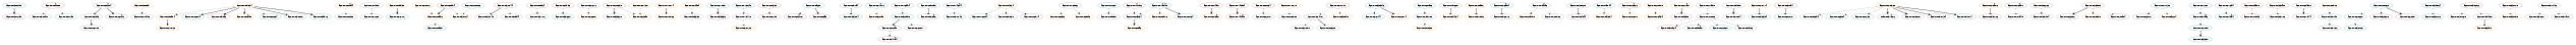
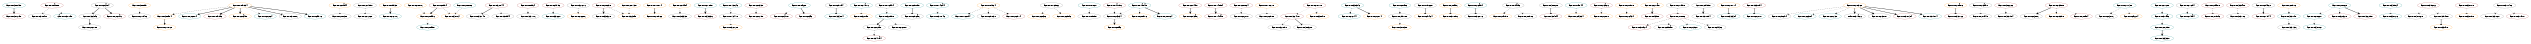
  digraph {
    node [color=gray40]
    edge [arrowhead=tee style=bold]
    n1 [color=teal label="fcn.000300b8"]
    n2 [color=brown label="fcn.000312d8"]
    n3 [color=brown label="fcn.0000ae80"]
    n4 [label="fcn.000300b0"]
-   n5 [color=teal label="fcn.000301f0"]
+   n5 [color=teal label="cae.000301f0"]
    n6 [label="fcn.000365fc"]
    n7 [label="fcn.0002c188"]
    n8 [color=darkorange label="fcn.00030ef0"]
    n9 [label="fcn.000279bc"]
    n10 [color=darkorange label="fcn.00030f04"]
    n11 [color=darkorange label="fcn.000278c0"]
    n12 [color=darkorange label="fcn.0000b834"]
    n13 [color=teal label="fcn.0002c804"]
    n14 [color=brown label="fcn.0000b0ac"]
    n15 [color=darkorange label="fcn.0002cab8"]
    n16 [color=teal label="fcn.0002c8c4"]
    n17 [label="fcn.00030eec"]
    n18 [color=teal label="fcn.0002f51c"]
    n19 [color=darkorange label="fcn.00020af4"]
    n20 [label="fcn.0002ec90"]
    n21 [label="fcn.00021550"]
    n22 [label="fcn.000212c0"]
    n23 [color=darkorange label="fcn.0000f838"]
    n24 [color=teal label="fcn.0002c71c"]
    n25 [color=darkorange label="fcn.0002ee7c"]
    n26 [color=darkorange label="fcn.0002efbc"]
    n27 [color=teal label="fcn.0002ef98"]
    n28 [color=brown label="fcn.00032844"]
    n29 [label="fcn.00033148"]
    n30 [label="fcn.00030fd4"]
    n31 [color=brown label="fcn.0008ef64"]
    n32 [label="fcn.0003311c"]
    n33 [color=brown label="fcn.0002f79c"]
    n34 [color=teal label="fcn.000336c0"]
    n35 [label="fcn.0003267c"]
    n36 [color=darkorange label="fcn.0002c60c"]
    n37 [color=brown label="fcn.00028690"]
    n38 [label="fcn.00033320"]
    n39 [color=darkorange label="fcn.000323f0"]
    n40 [color=darkorange label="fcn.00010874"]
    n41 [color=darkorange label="fcn.0002896c"]
    n42 [color=darkorange label="fcn.00027f94"]
    n43 [label="fcn.00033338"]
    n44 [color=teal label="fcn.00027e98"]
    n45 [color=brown label="fcn.0003333c"]
    n46 [label="fcn.00013418"]
    n47 [color=darkorange label="fcn.00032728"]
    n48 [color=teal label="fcn.0001364c"]
    n49 [color=brown label="fcn.0002c930"]
    n50 [color=brown label="fcn.0002c190"]
    n51 [color=teal label="fcn.0000fc28"]
    n52 [color=brown label="fcn.0002ca18"]
    n53 [color=brown label="fcn.0002cffc"]
    n54 [label="fcn.000297f4"]
    n55 [color=teal label="fcn.00033304"]
    n56 [color=teal label="fcn.00027a7c"]
    n57 [color=darkorange label="fcn.000321f8"]
    n58 [color=teal label="fcn.00032558"]
    n59 [label="fcn.0002c0a0"]
    n60 [label="fcn.0002c080"]
    n61 [color=brown label="fcn.000341a4"]
    n62 [color=teal label="fcn.000290d0"]
    n63 [label="fcn.000296ac"]
    n64 [color=teal label="fcn.00014ca4"]
    n65 [color=teal label="fcn.0003184c"]
    n66 [color=darkorange label="fcn.00018b24"]
    n67 [color=teal label="fcn.00016ed4"]
    n68 [label="fcn.00029030"]
    n69 [color=brown label="fcn.0002c574"]
    n70 [label="fcn.0001696c"]
    n71 [color=darkorange label="fcn.0002c6bc"]
    n72 [color=darkorange label="fcn.0002c5dc"]
    n73 [color=teal label="fcn.00018ec0"]
    n74 [label="fcn.00018558"]
    n75 [label="fcn.0002f234"]
    n76 [color=darkorange label="fcn.0002effc"]
    n77 [label="fcn.00016bb4"]
    n78 [color=brown label="fcn.000204b0"]
    n79 [color=darkorange label="fcn.000203ac"]
    n80 [color=teal label="fcn.0001a0a0"]
    n81 [color=darkorange label="fcn.0002ed1c"]
    n82 [color=teal label="fcn.00028064"]
    n83 [color=brown label="fcn.00014e54"]
    n84 [color=brown label="fcn.00014da8"]
    n85 [color=brown label="fcn.00028824"]
    n86 [label="fcn.0002c270"]
    n87 [color=darkorange label="fcn.00018610"]
    n88 [label="fcn.0002c580"]
    n89 [color=brown label="fcn.00032478"]
    n90 [label="fcn.00032090"]
    n91 [label="fcn.00030320"]
    n92 [color=teal label="fcn.000333dc"]
    n93 [color=teal label="fcn.0002c144"]
    n94 [color=darkorange label="fcn.0002c074"]
    n95 [color=teal label="fcn.00028fec"]
    n96 [label="fcn.0002b788"]
    n97 [color=darkorange label="fcn.00031e30"]
    n98 [label="fcn.000156c8"]
    n99 [color=darkorange label="fcn.0002b4c4"]
    n100 [color=darkorange label="fcn.00028f9c"]
    n101 [color=darkorange label="fcn.00031e9c"]
    n102 [color=teal label="fcn.0002ca54"]
    n103 [label="fcn.0003687c"]
    n104 [label="fcn.0001fadc"]
    n105 [color=darkorange label="fcn.0002f198"]
    n106 [label="fcn.0002e50c"]
    n107 [label="fcn.00030820"]
    n108 [color=brown label="fcn.00030bf4"]
    n109 [color=teal label="fcn.0001f044"]
    n110 [color=darkorange label="fcn.0002b334"]
    n111 [color=brown label="fcn.0002ca2c"]
    n112 [color=darkorange label="fcn.0002c880"]
    n113 [color=brown label="fcn.0001a19c"]
    n114 [color=darkorange label="fcn.00028738"]
    n115 [color=darkorange label="fcn.00020900"]
    n116 [color=darkorange label="fcn.0002c434"]
    n117 [color=darkorange label="fcn.000221a8"]
    n118 [color=brown label="fcn.0000f298"]
    n119 [label="fcn.00021b50"]
    n120 [color=brown label="fcn.00021eec"]
    n121 [color=brown label="fcn.00030b24"]
    n122 [label="fcn.000295a8"]
    n123 [color=teal label="fcn.0002c5c0"]
    n124 [label="fcn.0002f13c"]
    n125 [label="fcn.00029558"]
    n126 [label="fcn.00031e94"]
    n127 [color=darkorange label="fcn.00028114"]
    n128 [color=teal label="fcn.00033334"]
    n129 [color=brown label="fcn.000330b4"]
    n130 [color=teal label="fcn.0002c070"]
    n131 [label="fcn.0002cae4"]
    n132 [color=brown label="fcn.0002c1ac"]
    n133 [color=teal label="fcn.0002ee8c"]
    n134 [color=darkorange label="fcn.000331c4"]
    n135 [color=darkorange label="fcn.0002e360"]
    n136 [label="fcn.000292b4"]
    n137 [color=teal label="fcn.0002c3e4"]
    n138 [color=teal label="fcn.0002c130"]
    n139 [label="unk.0x37a6c"]
    n140 [label="fcn.0002c518"]
    n141 [color=brown label="fcn.00030134"]
    n142 [color=teal label="fcn.00037974"]
    n143 [color=darkorange label="fcn.0002ea8c"]
    n144 [color=brown label="fcn.000331cc"]
    n145 [label="fcn.0002cab0"]
    n146 [label="fcn.00027f48"]
    n147 [color=brown label="fcn.0003222c"]
    n148 [label="fcn.00033154"]
    n149 [color=brown label="fcn.00026be8"]
    n150 [label="fcn.0002c38c"]
    n151 [color=darkorange label="fcn.0002e358"]
    n152 [color=brown label="fcn.0002efe4"]
    n153 [color=teal label="fcn.00027130"]
    n154 [label="fcn.0002c37c"]
    n155 [color=darkorange label="fcn.0002f224"]
    n156 [color=teal label="fcn.00027ce8"]
    n157 [color=teal label="fcn.00031fac"]
    n158 [color=teal label="fcn.00028258"]
    n159 [color=teal label="fcn.00033330"]
    n160 [label="fcn.00027cd4"]
    n161 [color=teal label="fcn.00027ba4"]
    n162 [color=brown label="fcn.0002bf88"]
    n163 [color=brown label="fcn.000279dc"]
    n164 [color=brown label="fcn.00033db0"]
    n165 [label="fcn.0003310c"]
    n166 [label="fcn.0002dd60"]
    n167 [color=brown label="fcn.00027944"]
    n168 [color=teal label="fcn.000331d0"]
    n169 [label="fcn.0003313c"]
    n170 [color=darkorange label="fcn.0002e91c"]
    n171 [color=teal label="fcn.0002ec60"]
    n172 [color=teal label="fcn.000331c8"]
    n173 [color=brown label="fcn.00028718"]
    n174 [color=darkorange label="fcn.000338b8"]
    n175 [color=teal label="fcn.00033564"]
    n176 [color=teal label="fcn.0003312c"]
    n177 [color=brown label="fcn.00035ccc"]
    n178 [label="fcn.00031c20"]
    n179 [label="fcn.00035d88"]
    n180 [color=darkorange label="fcn.00033f10"]
    n181 [color=brown label="fcn.00033100"]
    n182 [color=darkorange label="fcn.00033150"]
    n183 [color=teal label="fcn.0002ecc8"]
    n184 [color=brown label="fcn.00032320"]
    n185 [color=brown label="fcn.00032298"]
    n186 [label="fcn.000371bc"]
    n187 [label="fcn.00033060"]
    n188 [color=brown label="fcn.00031f10"]
    n189 [color=brown label="fcn.0002ef04"]
    n1 -> n2 [arrowhead=vee]
    n3 -> n4 [style=dashed]
    n3 -> n5 [arrowhead=vee style=dotted]
    n6 -> n7 [arrowhead=diamond]
    n8 -> n9 [arrowhead=diamond style=dotted]
    n10 -> n11 [arrowhead=diamond]
    n12 -> n10 [arrowhead=diamond style=dashed]
    n12 -> n13 [arrowhead=diamond]
    n12 -> n14 [arrowhead=diamond]
    n12 -> n15 [arrowhead=vee]
    n12 -> n16 [arrowhead=vee style=dotted]
    n12 -> n17
    n12 -> n18 [arrowhead=diamond]
    n19 -> n20 [style=dotted]
    n21 -> n22 [style=dashed]
    n23 -> n24 [arrowhead=vee]
    n25 -> n26 [arrowhead=vee style=dotted]
    n26 -> n27 [arrowhead=vee style=dotted]
    n28 -> n29
    n28 -> n30 [style=dotted]
    n31 -> n32 [arrowhead=diamond style=dotted]
    n33 -> n34 [arrowhead=diamond style=dotted]
    n35 -> n36 [arrowhead=vee style=dashed]
    n37 -> n38 [arrowhead=vee]
    n37 -> n39 [arrowhead=vee style=dashed]
    n40 -> n41 [arrowhead=diamond]
    n42 -> n43 [arrowhead=diamond style=dashed]
    n44 -> n45 [arrowhead=vee]
    n46 -> n47 [style=dotted]
    n48 -> n46 [arrowhead=vee style=dashed]
    n49 -> n50 [arrowhead=diamond style=dashed]
    n51 -> n52 [arrowhead=diamond style=dotted]
    n51 -> n53 [arrowhead=diamond]
    n54 -> n55
    n56 -> n57 [style=dotted]
    n58 -> n59 [arrowhead=diamond]
    n58 -> n60 [arrowhead=vee style=dotted]
    n59 -> n61 [arrowhead=vee style=dashed]
    n62 -> n63
    n64 -> n65 [arrowhead=vee style=dotted]
    n66 -> n67 [arrowhead=diamond style=dashed]
    n66 -> n68 [arrowhead=diamond style=dashed]
    n66 -> n69 [arrowhead=diamond style=dashed]
    n70 -> n71 [arrowhead=vee style=dotted]
    n70 -> n72 [arrowhead=diamond style=dashed]
    n73 -> n74 [arrowhead=diamond style=dashed]
    n75 -> n76 [arrowhead=vee]
    n77 -> n58 [arrowhead=vee style=dashed]
    n78 -> n79 [arrowhead=vee]
    n80 -> n75 [arrowhead=vee style=dotted]
    n80 -> n81 [arrowhead=diamond style=dashed]
    n80 -> n82 [arrowhead=vee]
    n83 -> n84 [arrowhead=vee]
    n85 -> n86 [arrowhead=vee style=dashed]
    n87 -> n88 [style=dotted]
    n89 -> n90 [style=dashed]
    n89 -> n91
    n92 -> n93 [arrowhead=diamond style=dashed]
    n92 -> n94 [arrowhead=diamond]
    n95 -> n96 [arrowhead=diamond style=dotted]
    n96 -> n97 [arrowhead=vee style=dotted]
    n98 -> n99
    n100 -> n101
    n102 -> n103
    n104 -> n105 [arrowhead=diamond style=dashed]
    n104 -> n106 [style=dotted]
    n107 -> n108
    n109 -> n110 [arrowhead=vee style=dashed]
    n111 -> n112 [arrowhead=vee style=dashed]
    n113 -> n75 [arrowhead=diamond style=dotted]
    n114 -> n39 [style=dashed]
    n115 -> n116 [arrowhead=diamond style=dotted]
    n117 -> n118 [arrowhead=vee]
    n119 -> n120 [style=dashed]
    n120 -> n121 [arrowhead=vee style=dashed]
    n120 -> n122 [arrowhead=vee style=dotted]
    n120 -> n123 [style=dashed]
    n120 -> n124 [style=dashed]
    n125 -> n126 [arrowhead=vee]
    n127 -> n128
    n129 -> n130
    n131 -> n6
    n131 -> n132 [arrowhead=diamond]
    n133 -> n134 [style=dashed]
    n135 -> n136 [style=dashed]
    n135 -> n137 [style=dotted]
    n135 -> n138 [arrowhead=vee style=dashed]
    n135 -> n139 [arrowhead=vee]
    n135 -> n140 [arrowhead=vee]
    n135 -> n141 [arrowhead=diamond]
    n135 -> n142 [arrowhead=diamond]
    n143 -> n144
    n145 -> n146 [style=dotted]
    n147 -> n148 [arrowhead=diamond style=dotted]
    n149 -> n150 [arrowhead=vee]
    n149 -> n151 [arrowhead=diamond style=dashed]
    n149 -> n152 [style=dotted]
    n153 -> n154 [arrowhead=diamond style=dashed]
    n153 -> n155 [style=dotted]
    n156 -> n157 [arrowhead=diamond style=dotted]
    n157 -> n158 [arrowhead=diamond style=dotted]
    n158 -> n159 [arrowhead=vee]
    n160 -> n161 [arrowhead=diamond style=dotted]
    n162 -> n163 [style=dashed]
    n164 -> n165 [style=dashed]
    n166 -> n167 [arrowhead=diamond]
    n168 -> n169 [arrowhead=diamond style=dashed]
    n170 -> n168 [arrowhead=diamond style=dotted]
    n171 -> n172 [arrowhead=vee style=dotted]
    n173 -> n89 [style=dotted]
    n173 -> n174 [arrowhead=vee style=dotted]
    n175 -> n176 [style=dotted]
    n177 -> n178 [style=dotted]
    n177 -> n179 [style=dotted]
    n179 -> n180
    n181 -> n182 [style=dotted]
    n183 -> n171 [arrowhead=vee style=dotted]
    n183 -> n184 [arrowhead=diamond style=dashed]
    n183 -> n185 [arrowhead=vee]
    n186 -> n187 [style=dotted]
    n186 -> n188 [style=dotted]
    n189 -> n26 [arrowhead=diamond]
    n189 -> n134 [style=dashed]
  }
